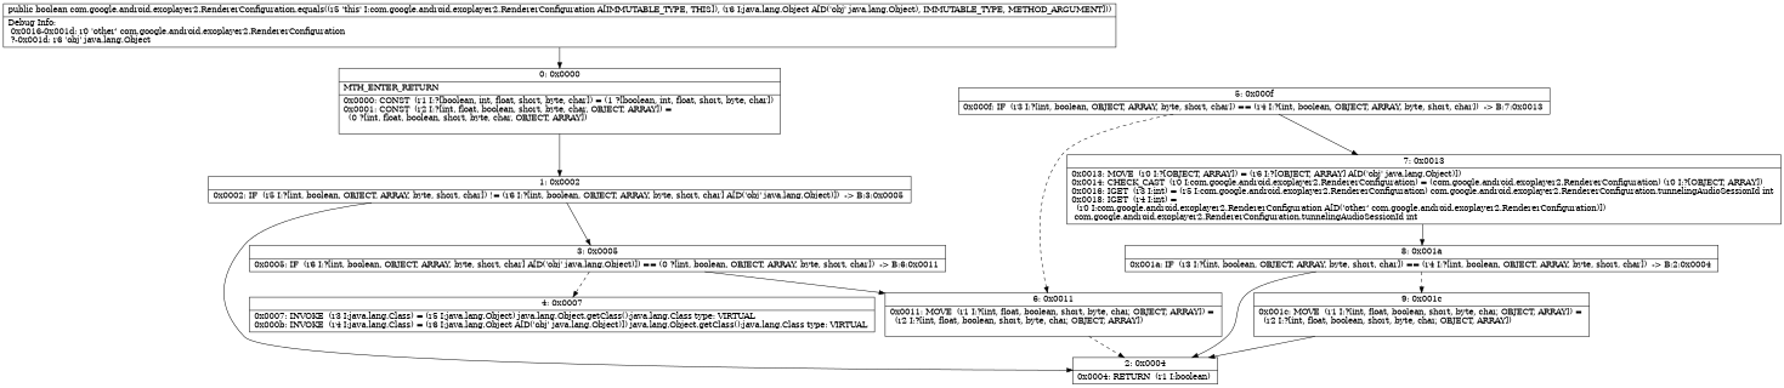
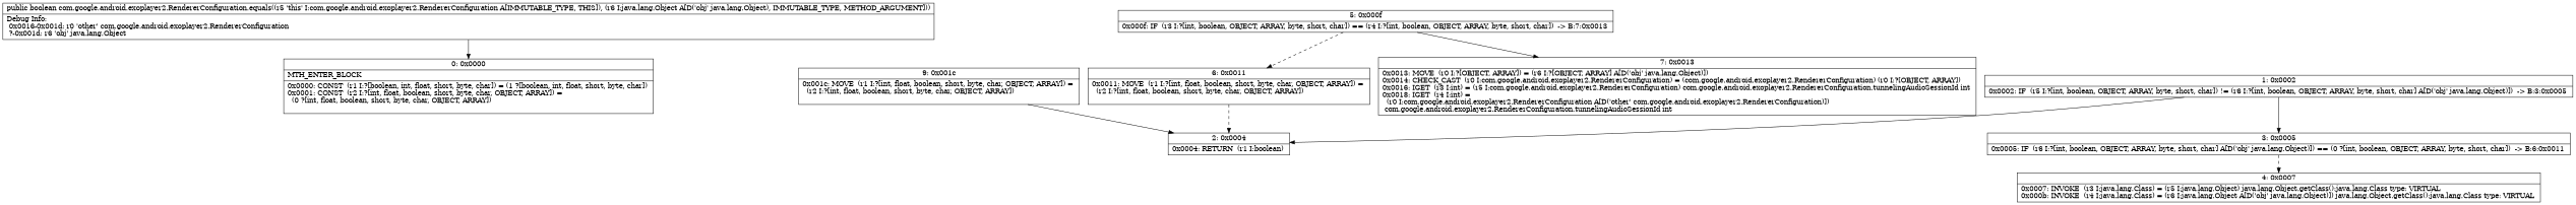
  digraph {
    node [shape=record]
-   n1 [label="{0\:\ 0x0000|MTH_ENTER_RETURN\l|0x0000: CONST  (r1 I:?[boolean, int, float, short, byte, char]) = (1 ?[boolean, int, float, short, byte, char]) \l0x0001: CONST  (r2 I:?[int, float, boolean, short, byte, char, OBJECT, ARRAY]) = \l  (0 ?[int, float, boolean, short, byte, char, OBJECT, ARRAY])\l \l}"]
+   n1 [label="{0\:\ 0x0000|MTH_ENTER_BLOCK\l|0x0000: CONST  (r1 I:?[boolean, int, float, short, byte, char]) = (1 ?[boolean, int, float, short, byte, char]) \l0x0001: CONST  (r2 I:?[int, float, boolean, short, byte, char, OBJECT, ARRAY]) = \l  (0 ?[int, float, boolean, short, byte, char, OBJECT, ARRAY])\l \l}"]
    n2 [label="{1\:\ 0x0002|0x0002: IF  (r5 I:?[int, boolean, OBJECT, ARRAY, byte, short, char]) != (r6 I:?[int, boolean, OBJECT, ARRAY, byte, short, char] A[D('obj' java.lang.Object)])  \-\> B:3:0x0005 \l}"]
    n3 [label="{2\:\ 0x0004|0x0004: RETURN  (r1 I:boolean) \l}"]
    n4 [label="{3\:\ 0x0005|0x0005: IF  (r6 I:?[int, boolean, OBJECT, ARRAY, byte, short, char] A[D('obj' java.lang.Object)]) == (0 ?[int, boolean, OBJECT, ARRAY, byte, short, char])  \-\> B:6:0x0011 \l}"]
    n5 [label="{4\:\ 0x0007|0x0007: INVOKE  (r3 I:java.lang.Class) = (r5 I:java.lang.Object) java.lang.Object.getClass():java.lang.Class type: VIRTUAL \l0x000b: INVOKE  (r4 I:java.lang.Class) = (r6 I:java.lang.Object A[D('obj' java.lang.Object)]) java.lang.Object.getClass():java.lang.Class type: VIRTUAL \l}"]
    n6 [label="{6\:\ 0x0011|0x0011: MOVE  (r1 I:?[int, float, boolean, short, byte, char, OBJECT, ARRAY]) = \l  (r2 I:?[int, float, boolean, short, byte, char, OBJECT, ARRAY])\l \l}"]
    n7 [label="{5\:\ 0x000f|0x000f: IF  (r3 I:?[int, boolean, OBJECT, ARRAY, byte, short, char]) == (r4 I:?[int, boolean, OBJECT, ARRAY, byte, short, char])  \-\> B:7:0x0013 \l}"]
    n8 [label="{7\:\ 0x0013|0x0013: MOVE  (r0 I:?[OBJECT, ARRAY]) = (r6 I:?[OBJECT, ARRAY] A[D('obj' java.lang.Object)]) \l0x0014: CHECK_CAST  (r0 I:com.google.android.exoplayer2.RendererConfiguration) = (com.google.android.exoplayer2.RendererConfiguration) (r0 I:?[OBJECT, ARRAY]) \l0x0016: IGET  (r3 I:int) = (r5 I:com.google.android.exoplayer2.RendererConfiguration) com.google.android.exoplayer2.RendererConfiguration.tunnelingAudioSessionId int \l0x0018: IGET  (r4 I:int) = \l  (r0 I:com.google.android.exoplayer2.RendererConfiguration A[D('other' com.google.android.exoplayer2.RendererConfiguration)])\l com.google.android.exoplayer2.RendererConfiguration.tunnelingAudioSessionId int \l}"]
-   n9 [label="{8\:\ 0x001a|0x001a: IF  (r3 I:?[int, boolean, OBJECT, ARRAY, byte, short, char]) == (r4 I:?[int, boolean, OBJECT, ARRAY, byte, short, char])  \-\> B:2:0x0004 \l}"]
    n10 [label="{9\:\ 0x001c|0x001c: MOVE  (r1 I:?[int, float, boolean, short, byte, char, OBJECT, ARRAY]) = \l  (r2 I:?[int, float, boolean, short, byte, char, OBJECT, ARRAY])\l \l}"]
    n11 [label="{public boolean com.google.android.exoplayer2.RendererConfiguration.equals((r5 'this' I:com.google.android.exoplayer2.RendererConfiguration A[IMMUTABLE_TYPE, THIS]), (r6 I:java.lang.Object A[D('obj' java.lang.Object), IMMUTABLE_TYPE, METHOD_ARGUMENT]))  | Debug Info:\l  0x0016\-0x001d: r0 'other' com.google.android.exoplayer2.RendererConfiguration\l  ?\-0x001d: r6 'obj' java.lang.Object\l}"]
-   n1 -> n2
    n2 -> n3 [style=solid]
    n2 -> n4
    n4 -> n5 [style=dashed]
-   n4 -> n6
    n6 -> n3 [style=dashed]
    n7 -> n6 [style=dashed]
    n7 -> n8
-   n8 -> n9
-   n9 -> n3
-   n9 -> n10 [style=dashed]
    n10 -> n3
    n11 -> n1
  }
